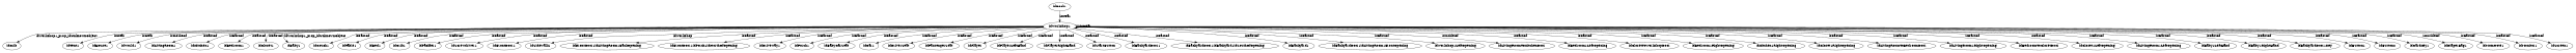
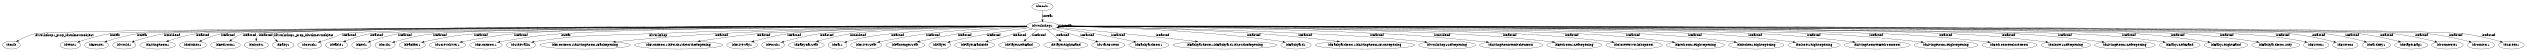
  digraph {
    node [node_type=entity_node]
    edge [edge_type=relationship]
    idWorkshop1
    n2 [label=idCrib node_type=property_node]
    idTent1
    idHouse1
    idWorld1
    idLivingRoom1
    idKitchen1
    idBedroom1
    idCloset1
    idBaby1
    idCouch1
    idTable1
    idBed1
    idCrib1
    idPacifier1
    idScrewdriver1
    idFrontDoor1
    idSidewalk1
    idFrontDoor1idLivingRoom1BackOpening
    idFrontDoor1idPorch1idNorthOfOpening
    idDriveway1
    idPorch1
    idBabyCarSeat
    idCar1
    idDriverSeat
    idPassengerSeat
    idPlayer
+   idPlayerBackside
    idPlayerLeftHand
    idPlayerRightHand
    idStartButton
    idBackyardDoor1
    idBackyardDoor1idBackyard1idSouthOfOpening
    idBackyard1
    idBackyardDoor1idLivingRoom1FrontOpening
    idWorkshop1LeftOpening
    idLivingRoomToKitchenDoor
    idBedroom1LeftOpening
    idClosetToWorkshopDoor
    idBedroom1RightOpening
    idKitchen1RightOpening
    idCloset1RightOpening
    idLivingRoomToBedroomDoor
    idLivingRoom1RightOpening
    idBedroomToClosetDoor
    idCloset1LeftOpening
    idLivingRoom1LeftOpening
    idBaby1LeftHand
    idBaby1RightHand
    idBackyardDoor1Key
    idButton1
    idButton2
    idCardKey1
    idDiaperBag1
    idMomNote1
    idMonitor1
    idScreen1
    idDock1
    idWorkshop1 -> idWorkshop1 [label=isNear]
    idWorkshop1 -> n2 [edge_type=property label=idWorkshop1_prop_idUnknownObject]
    idWorkshop1 -> idTent1 [label=isNear]
    idWorkshop1 -> idHouse1 [label=isNear]
    idWorkshop1 -> idWorld1 [label=isInsideOf]
    idWorkshop1 -> idLivingRoom1 [label=isEastOf]
    idWorkshop1 -> idKitchen1 [label=isEastOf]
    idWorkshop1 -> idBedroom1 [label=isEastOf]
    idWorkshop1 -> idCloset1 [label=isEastOf]
    idWorkshop1 -> idBaby1 [label=idWorkshop1_prop_idUnknownObject]
    idWorkshop1 -> idCouch1 [label=isEastOf]
    idWorkshop1 -> idTable1 [label=isEastOf]
    idWorkshop1 -> idBed1 [label=isEastOf]
    idWorkshop1 -> idCrib1 [label=isEastOf]
    idWorkshop1 -> idPacifier1 [label=isEastOf]
    idWorkshop1 -> idScrewdriver1 [label=isEastOf]
-   idWorkshop1 -> idFrontDoor1 [label=isEastOf]
+   idWorkshop1 -> idFrontDoor1 [label=isNear]
    idWorkshop1 -> idSidewalk1 [label=idWorkshop]
    idWorkshop1 -> idFrontDoor1idLivingRoom1BackOpening [label=isEastOf]
    idWorkshop1 -> idFrontDoor1idPorch1idNorthOfOpening [label=isEastOf]
    idWorkshop1 -> idDriveway1 [label=isEastOf]
    idWorkshop1 -> idPorch1 [label=isEastOf]
-   idWorkshop1 -> idBabyCarSeat [label=isEastOf]
+   idWorkshop1 -> idBabyCarSeat [label=isInsideOf]
    idWorkshop1 -> idCar1 [label=isEastOf]
    idWorkshop1 -> idDriverSeat [label=isEastOf]
    idWorkshop1 -> idPassengerSeat [label=isEastOf]
    idWorkshop1 -> idPlayer [label=isEastOf]
+   idWorkshop1 -> idPlayerBackside [label=isEastOf]
    idWorkshop1 -> idPlayerLeftHand [label=isEastOf]
    idWorkshop1 -> idPlayerRightHand [label=isEastOf]
    idWorkshop1 -> idStartButton [label=isEastOf]
    idWorkshop1 -> idBackyardDoor1 [label=isEastOf]
    idWorkshop1 -> idBackyardDoor1idBackyard1idSouthOfOpening [label=isEastOf]
    idWorkshop1 -> idBackyard1 [label=isEastOf]
    idWorkshop1 -> idBackyardDoor1idLivingRoom1FrontOpening [label=isEastOf]
    idWorkshop1 -> idWorkshop1LeftOpening [label=isEastOf]
    idWorkshop1 -> idLivingRoomToKitchenDoor [label=isInsideOf]
    idWorkshop1 -> idBedroom1LeftOpening [label=isEastOf]
    idWorkshop1 -> idClosetToWorkshopDoor [label=isEastOf]
    idWorkshop1 -> idBedroom1RightOpening [label=isEastOf]
    idWorkshop1 -> idKitchen1RightOpening [label=isEastOf]
    idWorkshop1 -> idCloset1RightOpening [label=isEastOf]
    idWorkshop1 -> idLivingRoomToBedroomDoor [label=isEastOf]
    idWorkshop1 -> idLivingRoom1RightOpening [label=isEastOf]
    idWorkshop1 -> idBedroomToClosetDoor [label=isEastOf]
    idWorkshop1 -> idCloset1LeftOpening [label=isEastOf]
    idWorkshop1 -> idLivingRoom1LeftOpening [label=isEastOf]
    idWorkshop1 -> idBaby1LeftHand [label=isEastOf]
    idWorkshop1 -> idBaby1RightHand [label=isEastOf]
    idWorkshop1 -> idBackyardDoor1Key [label=isEastOf]
    idWorkshop1 -> idButton1 [label=isEastOf]
    idWorkshop1 -> idButton2 [label=isEastOf]
    idWorkshop1 -> idCardKey1 [label=isEastOf]
-   idWorkshop1 -> idDiaperBag1 [label=isInsideOf]
+   idWorkshop1 -> idDiaperBag1 [label=isEastOf]
    idWorkshop1 -> idMomNote1 [label=isEastOf]
    idWorkshop1 -> idMonitor1 [label=isEastOf]
    idWorkshop1 -> idScreen1 [label=isEastOf]
    idDock1 -> idWorkshop1 [label=isNear]
  }
